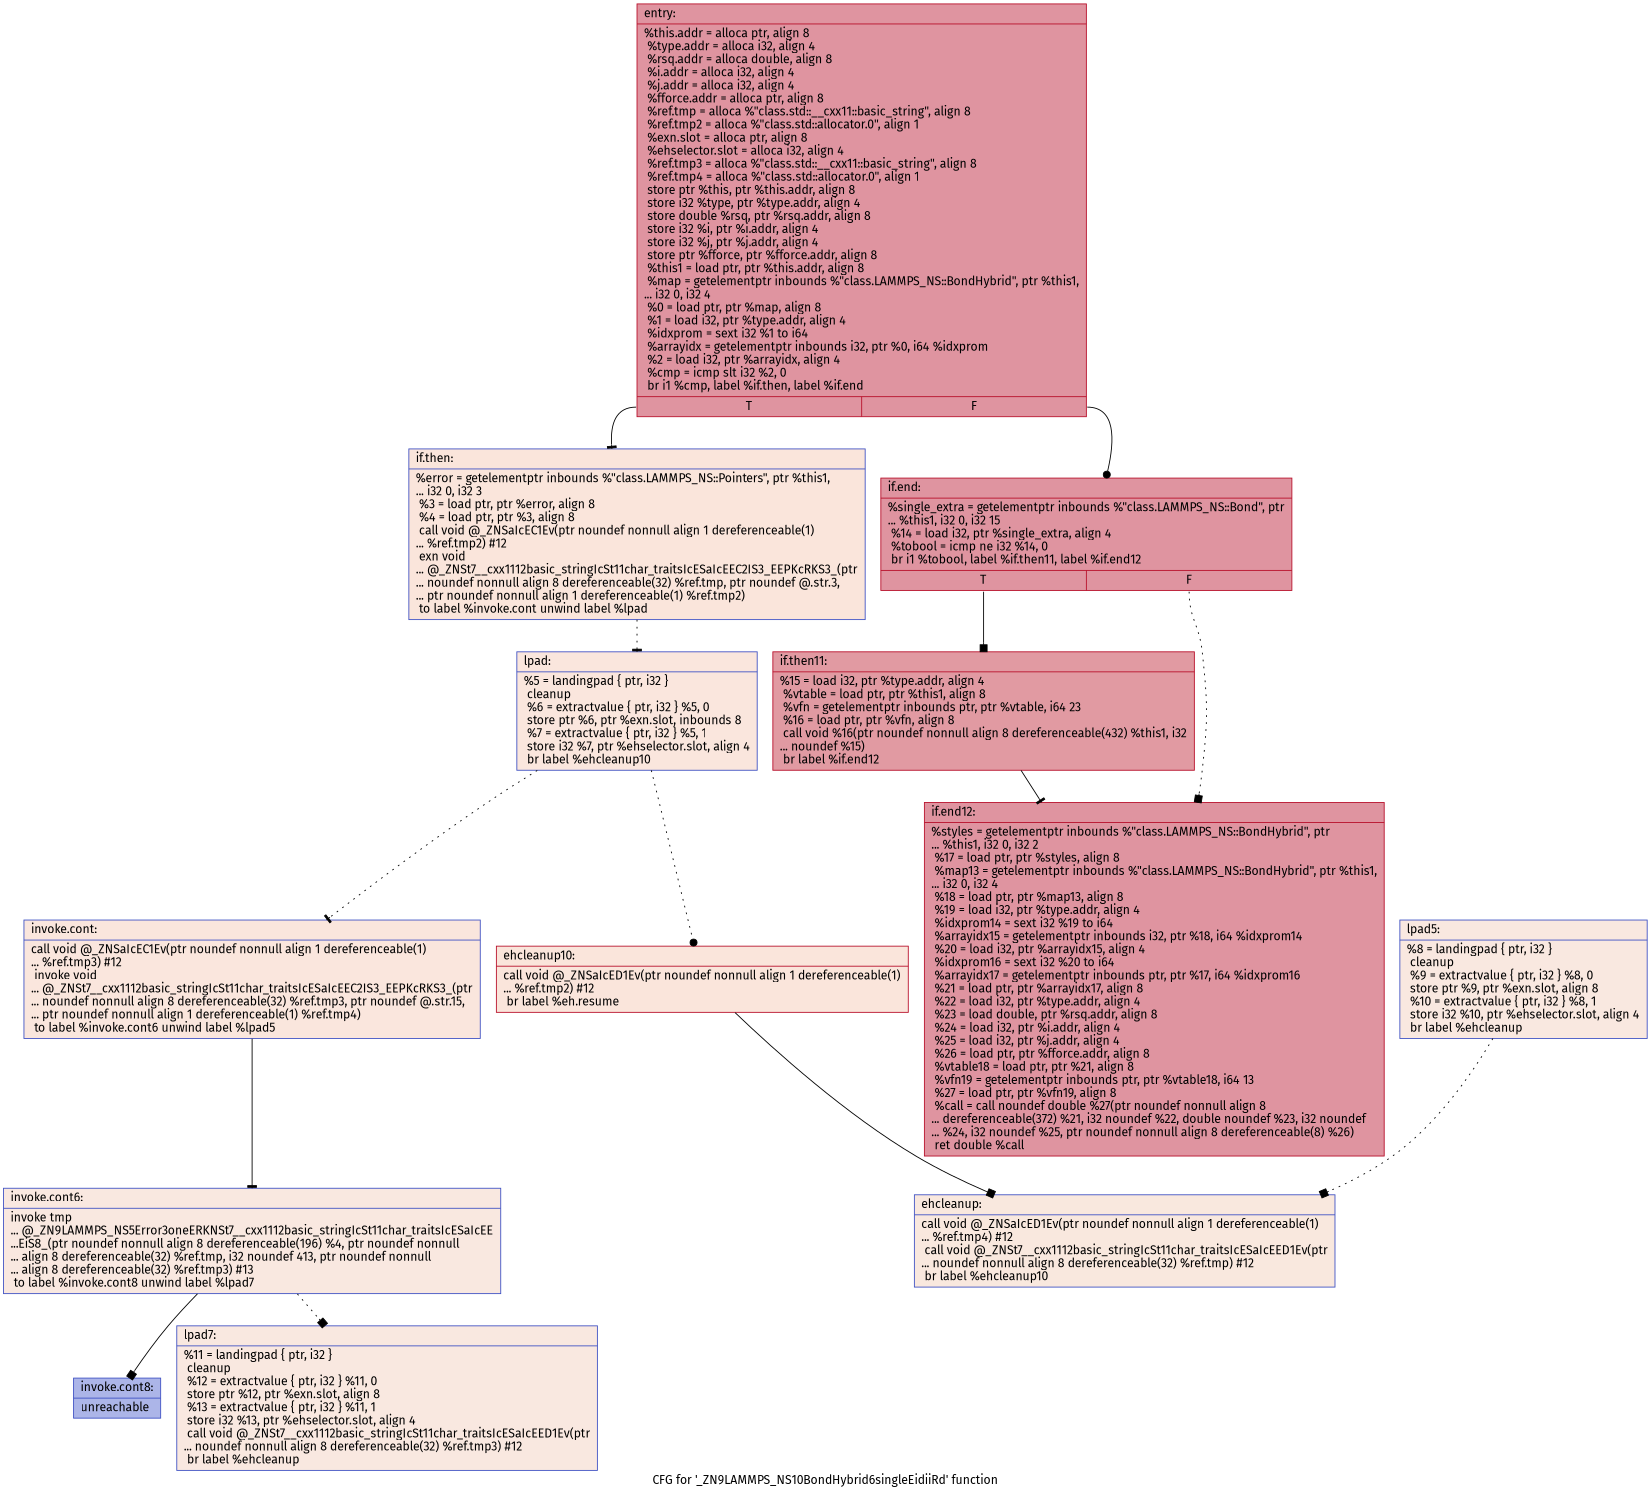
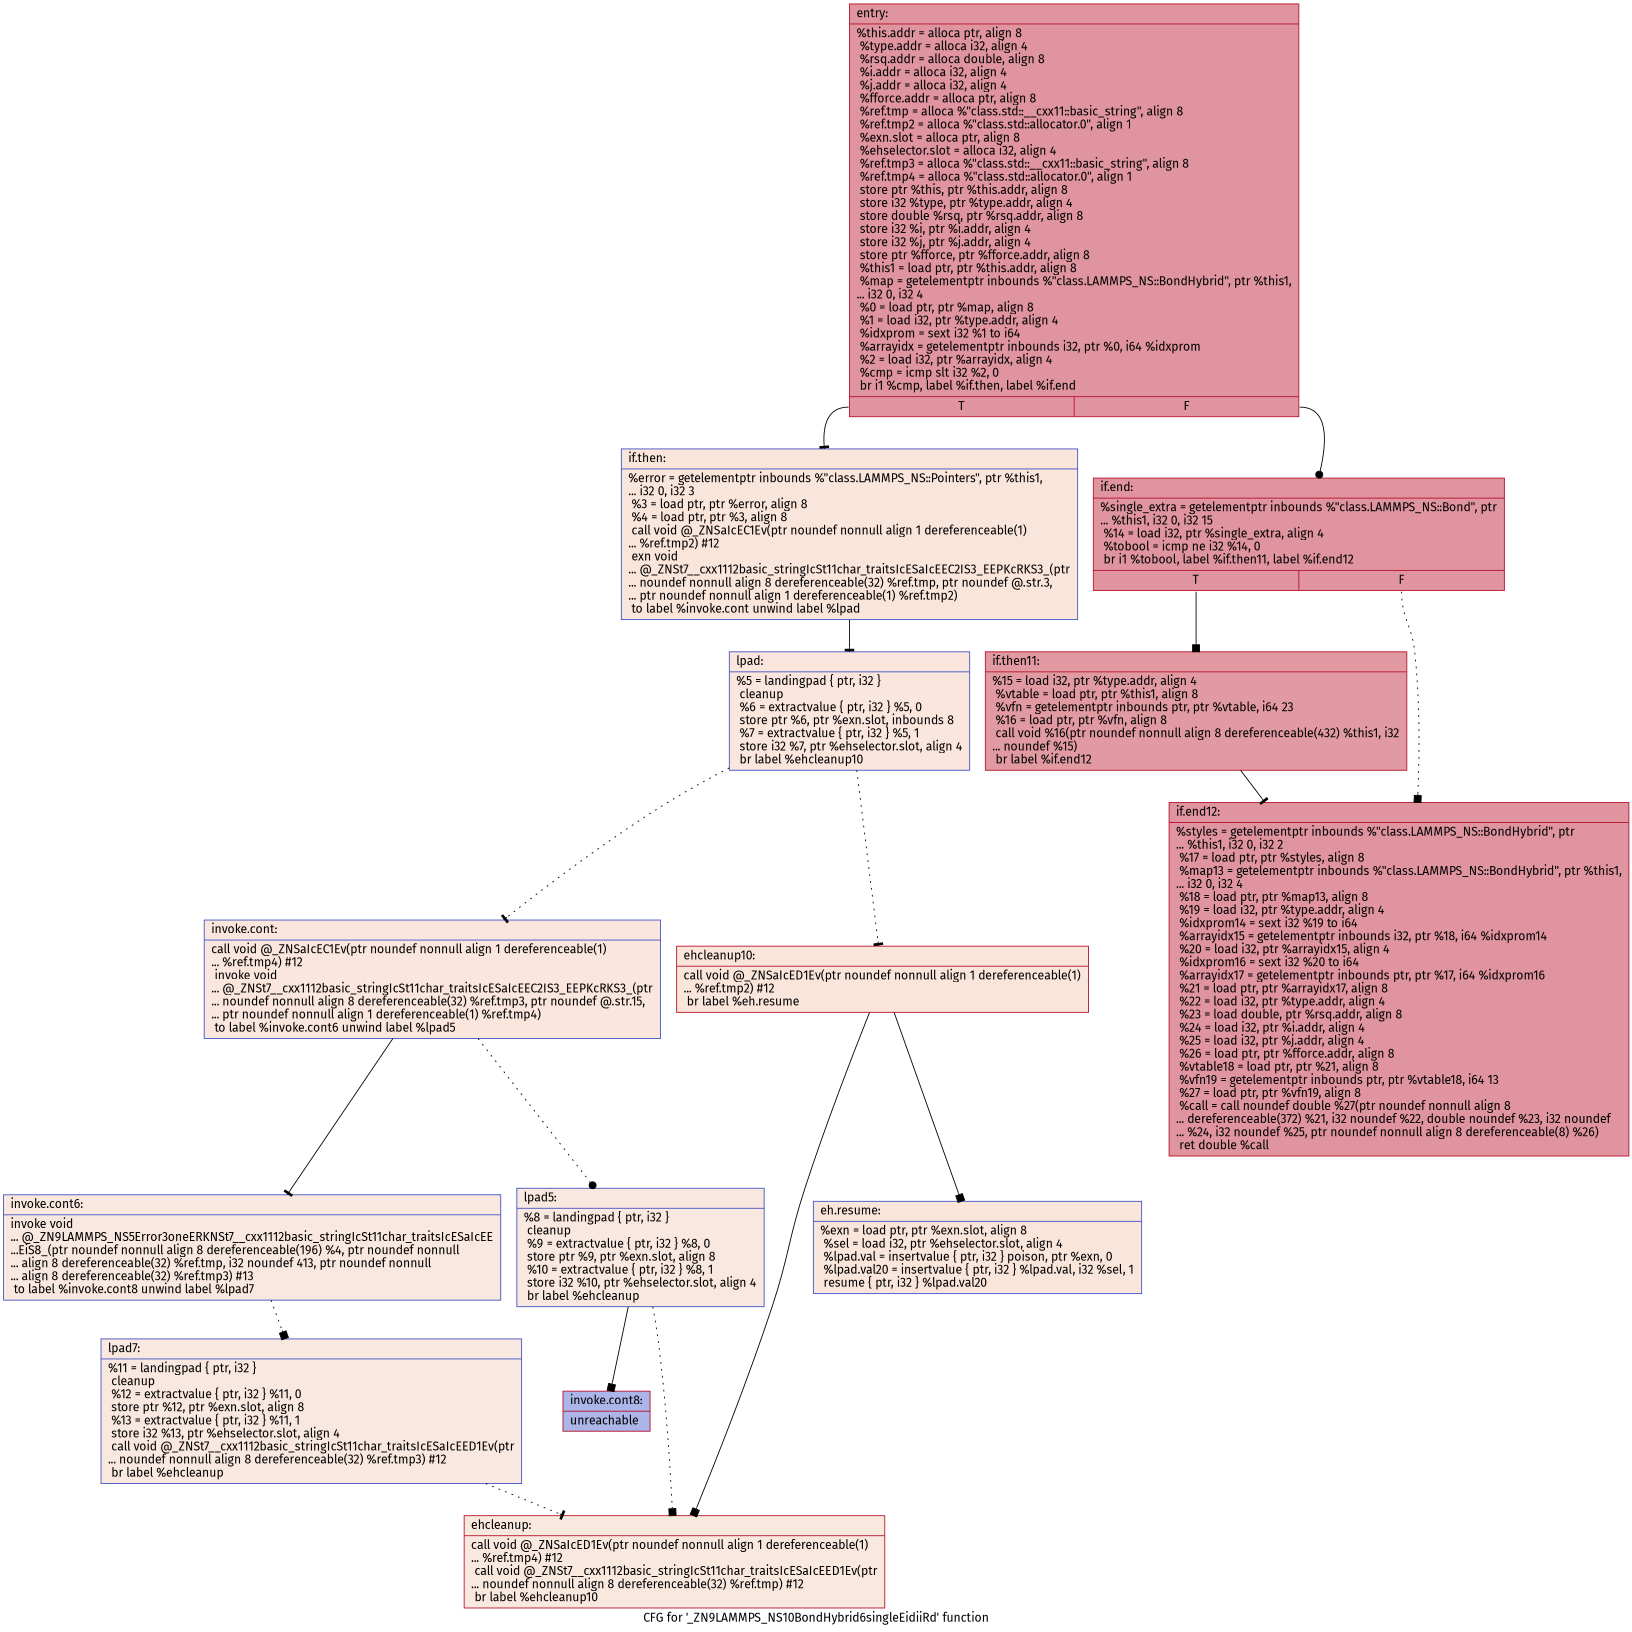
  digraph {
    fontname="Fira Sans"
    label="CFG for '_ZN9LAMMPS_NS10BondHybrid6singleEidiiRd' function"
    node [color="#3d50c3ff" fillcolor="#b70d2870" fontname="Fira Sans" shape=record style=filled]
    edge [arrowhead=box fontname="Fira Sans" style=solid]
    n1 [color="#b70d28ff" label="{entry:\l|  %this.addr = alloca ptr, align 8\l  %type.addr = alloca i32, align 4\l  %rsq.addr = alloca double, align 8\l  %i.addr = alloca i32, align 4\l  %j.addr = alloca i32, align 4\l  %fforce.addr = alloca ptr, align 8\l  %ref.tmp = alloca %\"class.std::__cxx11::basic_string\", align 8\l  %ref.tmp2 = alloca %\"class.std::allocator.0\", align 1\l  %exn.slot = alloca ptr, align 8\l  %ehselector.slot = alloca i32, align 4\l  %ref.tmp3 = alloca %\"class.std::__cxx11::basic_string\", align 8\l  %ref.tmp4 = alloca %\"class.std::allocator.0\", align 1\l  store ptr %this, ptr %this.addr, align 8\l  store i32 %type, ptr %type.addr, align 4\l  store double %rsq, ptr %rsq.addr, align 8\l  store i32 %i, ptr %i.addr, align 4\l  store i32 %j, ptr %j.addr, align 4\l  store ptr %fforce, ptr %fforce.addr, align 8\l  %this1 = load ptr, ptr %this.addr, align 8\l  %map = getelementptr inbounds %\"class.LAMMPS_NS::BondHybrid\", ptr %this1,\l... i32 0, i32 4\l  %0 = load ptr, ptr %map, align 8\l  %1 = load i32, ptr %type.addr, align 4\l  %idxprom = sext i32 %1 to i64\l  %arrayidx = getelementptr inbounds i32, ptr %0, i64 %idxprom\l  %2 = load i32, ptr %arrayidx, align 4\l  %cmp = icmp slt i32 %2, 0\l  br i1 %cmp, label %if.then, label %if.end\l|{<s0>T|<s1>F}}"]
    n2 [fillcolor="#f4c5ad70" label="{if.then:\l|  %error = getelementptr inbounds %\"class.LAMMPS_NS::Pointers\", ptr %this1,\l... i32 0, i32 3\l  %3 = load ptr, ptr %error, align 8\l  %4 = load ptr, ptr %3, align 8\l  call void @_ZNSaIcEC1Ev(ptr noundef nonnull align 1 dereferenceable(1)\l... %ref.tmp2) #12\l  exn void\l... @_ZNSt7__cxx1112basic_stringIcSt11char_traitsIcESaIcEEC2IS3_EEPKcRKS3_(ptr\l... noundef nonnull align 8 dereferenceable(32) %ref.tmp, ptr noundef @.str.3,\l... ptr noundef nonnull align 1 dereferenceable(1) %ref.tmp2)\l          to label %invoke.cont unwind label %lpad\l}"]
    n3 [color="#b70d28ff" label="{if.end:\l|  %single_extra = getelementptr inbounds %\"class.LAMMPS_NS::Bond\", ptr\l... %this1, i32 0, i32 15\l  %14 = load i32, ptr %single_extra, align 4\l  %tobool = icmp ne i32 %14, 0\l  br i1 %tobool, label %if.then11, label %if.end12\l|{<s0>T|<s1>F}}"]
    n4 [fillcolor="#f3c7b170" label="{lpad:\l|  %5 = landingpad \{ ptr, i32 \}\l          cleanup\l  %6 = extractvalue \{ ptr, i32 \} %5, 0\l  store ptr %6, ptr %exn.slot, inbounds 8\l  %7 = extractvalue \{ ptr, i32 \} %5, 1\l  store i32 %7, ptr %ehselector.slot, align 4\l  br label %ehcleanup10\l}"]
    n5 [color="#b70d28ff" fillcolor="#bb1b2c70" label="{if.then11:\l|  %15 = load i32, ptr %type.addr, align 4\l  %vtable = load ptr, ptr %this1, align 8\l  %vfn = getelementptr inbounds ptr, ptr %vtable, i64 23\l  %16 = load ptr, ptr %vfn, align 8\l  call void %16(ptr noundef nonnull align 8 dereferenceable(432) %this1, i32\l... noundef %15)\l  br label %if.end12\l}"]
    n6 [color="#b70d28ff" label="{if.end12:\l|  %styles = getelementptr inbounds %\"class.LAMMPS_NS::BondHybrid\", ptr\l... %this1, i32 0, i32 2\l  %17 = load ptr, ptr %styles, align 8\l  %map13 = getelementptr inbounds %\"class.LAMMPS_NS::BondHybrid\", ptr %this1,\l... i32 0, i32 4\l  %18 = load ptr, ptr %map13, align 8\l  %19 = load i32, ptr %type.addr, align 4\l  %idxprom14 = sext i32 %19 to i64\l  %arrayidx15 = getelementptr inbounds i32, ptr %18, i64 %idxprom14\l  %20 = load i32, ptr %arrayidx15, align 4\l  %idxprom16 = sext i32 %20 to i64\l  %arrayidx17 = getelementptr inbounds ptr, ptr %17, i64 %idxprom16\l  %21 = load ptr, ptr %arrayidx17, align 8\l  %22 = load i32, ptr %type.addr, align 4\l  %23 = load double, ptr %rsq.addr, align 8\l  %24 = load i32, ptr %i.addr, align 4\l  %25 = load i32, ptr %j.addr, align 4\l  %26 = load ptr, ptr %fforce.addr, align 8\l  %vtable18 = load ptr, ptr %21, align 8\l  %vfn19 = getelementptr inbounds ptr, ptr %vtable18, i64 13\l  %27 = load ptr, ptr %vfn19, align 8\l  %call = call noundef double %27(ptr noundef nonnull align 8\l... dereferenceable(372) %21, i32 noundef %22, double noundef %23, i32 noundef\l... %24, i32 noundef %25, ptr noundef nonnull align 8 dereferenceable(8) %26)\l  ret double %call\l}"]
-   n7 [fillcolor="#f3c7b170" label="{invoke.cont:\l|  call void @_ZNSaIcEC1Ev(ptr noundef nonnull align 1 dereferenceable(1)\l... %ref.tmp3) #12\l  invoke void\l... @_ZNSt7__cxx1112basic_stringIcSt11char_traitsIcESaIcEEC2IS3_EEPKcRKS3_(ptr\l... noundef nonnull align 8 dereferenceable(32) %ref.tmp3, ptr noundef @.str.15,\l... ptr noundef nonnull align 1 dereferenceable(1) %ref.tmp4)\l          to label %invoke.cont6 unwind label %lpad5\l}"]
-   n8 [fillcolor="#f1ccb870" label="{invoke.cont6:\l|  invoke tmp\l... @_ZN9LAMMPS_NS5Error3oneERKNSt7__cxx1112basic_stringIcSt11char_traitsIcESaIcEE\l...EiS8_(ptr noundef nonnull align 8 dereferenceable(196) %4, ptr noundef nonnull\l... align 8 dereferenceable(32) %ref.tmp, i32 noundef 413, ptr noundef nonnull\l... align 8 dereferenceable(32) %ref.tmp3) #13\l          to label %invoke.cont8 unwind label %lpad7\l}"]
+   n7 [fillcolor="#f3c7b170" label="{invoke.cont:\l|  call void @_ZNSaIcEC1Ev(ptr noundef nonnull align 1 dereferenceable(1)\l... %ref.tmp4) #12\l  invoke void\l... @_ZNSt7__cxx1112basic_stringIcSt11char_traitsIcESaIcEEC2IS3_EEPKcRKS3_(ptr\l... noundef nonnull align 8 dereferenceable(32) %ref.tmp3, ptr noundef @.str.15,\l... ptr noundef nonnull align 1 dereferenceable(1) %ref.tmp4)\l          to label %invoke.cont6 unwind label %lpad5\l}"]
+   n8 [fillcolor="#f1ccb870" label="{invoke.cont6:\l|  invoke void\l... @_ZN9LAMMPS_NS5Error3oneERKNSt7__cxx1112basic_stringIcSt11char_traitsIcESaIcEE\l...EiS8_(ptr noundef nonnull align 8 dereferenceable(196) %4, ptr noundef nonnull\l... align 8 dereferenceable(32) %ref.tmp, i32 noundef 413, ptr noundef nonnull\l... align 8 dereferenceable(32) %ref.tmp3) #13\l          to label %invoke.cont8 unwind label %lpad7\l}"]
    n9 [fillcolor="#f1ccb870" label="{lpad5:\l|  %8 = landingpad \{ ptr, i32 \}\l          cleanup\l  %9 = extractvalue \{ ptr, i32 \} %8, 0\l  store ptr %9, ptr %exn.slot, align 8\l  %10 = extractvalue \{ ptr, i32 \} %8, 1\l  store i32 %10, ptr %ehselector.slot, align 4\l  br label %ehcleanup\l}"]
    n10 [color="#b70d28ff" fillcolor="#f4c5ad70" label="{ehcleanup10:\l|  call void @_ZNSaIcED1Ev(ptr noundef nonnull align 1 dereferenceable(1)\l... %ref.tmp2) #12\l  br label %eh.resume\l}"]
-   n11 [fillcolor="#4358cb70" label="{invoke.cont8:\l|  unreachable\l}"]
+   n11 [color="#b70d28ff" fillcolor="#4358cb70" label="{invoke.cont8:\l|  unreachable\l}"]
    n12 [fillcolor="#f1ccb870" label="{lpad7:\l|  %11 = landingpad \{ ptr, i32 \}\l          cleanup\l  %12 = extractvalue \{ ptr, i32 \} %11, 0\l  store ptr %12, ptr %exn.slot, align 8\l  %13 = extractvalue \{ ptr, i32 \} %11, 1\l  store i32 %13, ptr %ehselector.slot, align 4\l  call void @_ZNSt7__cxx1112basic_stringIcSt11char_traitsIcESaIcEED1Ev(ptr\l... noundef nonnull align 8 dereferenceable(32) %ref.tmp3) #12\l  br label %ehcleanup\l}"]
-   n13 [fillcolor="#f2cab570" label="{ehcleanup:\l|  call void @_ZNSaIcED1Ev(ptr noundef nonnull align 1 dereferenceable(1)\l... %ref.tmp4) #12\l  call void @_ZNSt7__cxx1112basic_stringIcSt11char_traitsIcESaIcEED1Ev(ptr\l... noundef nonnull align 8 dereferenceable(32) %ref.tmp) #12\l  br label %ehcleanup10\l}"]
+   n13 [color="#b70d28ff" fillcolor="#f2cab570" label="{ehcleanup:\l|  call void @_ZNSaIcED1Ev(ptr noundef nonnull align 1 dereferenceable(1)\l... %ref.tmp4) #12\l  call void @_ZNSt7__cxx1112basic_stringIcSt11char_traitsIcESaIcEED1Ev(ptr\l... noundef nonnull align 8 dereferenceable(32) %ref.tmp) #12\l  br label %ehcleanup10\l}"]
+   n14 [fillcolor="#f4c5ad70" label="{eh.resume:\l|  %exn = load ptr, ptr %exn.slot, align 8\l  %sel = load i32, ptr %ehselector.slot, align 4\l  %lpad.val = insertvalue \{ ptr, i32 \} poison, ptr %exn, 0\l  %lpad.val20 = insertvalue \{ ptr, i32 \} %lpad.val, i32 %sel, 1\l  resume \{ ptr, i32 \} %lpad.val20\l}"]
    n1 -> n2 [arrowhead=tee tailport=s0]
    n1 -> n3 [arrowhead=dot tailport=s1]
-   n2 -> n4 [arrowhead=tee style=dotted]
+   n2 -> n4 [arrowhead=tee]
    n3 -> n5 [tailport=s0]
    n3 -> n6 [style=dotted tailport=s1]
    n4 -> n7 [arrowhead=tee style=dotted]
-   n4 -> n10 [arrowhead=dot style=dotted]
+   n4 -> n10 [arrowhead=tee style=dotted]
    n5 -> n6 [arrowhead=tee]
    n7 -> n8 [arrowhead=tee]
-   n8 -> n11
+   n7 -> n9 [arrowhead=dot style=dotted]
+   n9 -> n11
    n8 -> n12 [style=dotted]
    n9 -> n13 [style=dotted]
    n10 -> n13
+   n10 -> n14
+   n12 -> n13 [arrowhead=tee style=dotted]
  }
